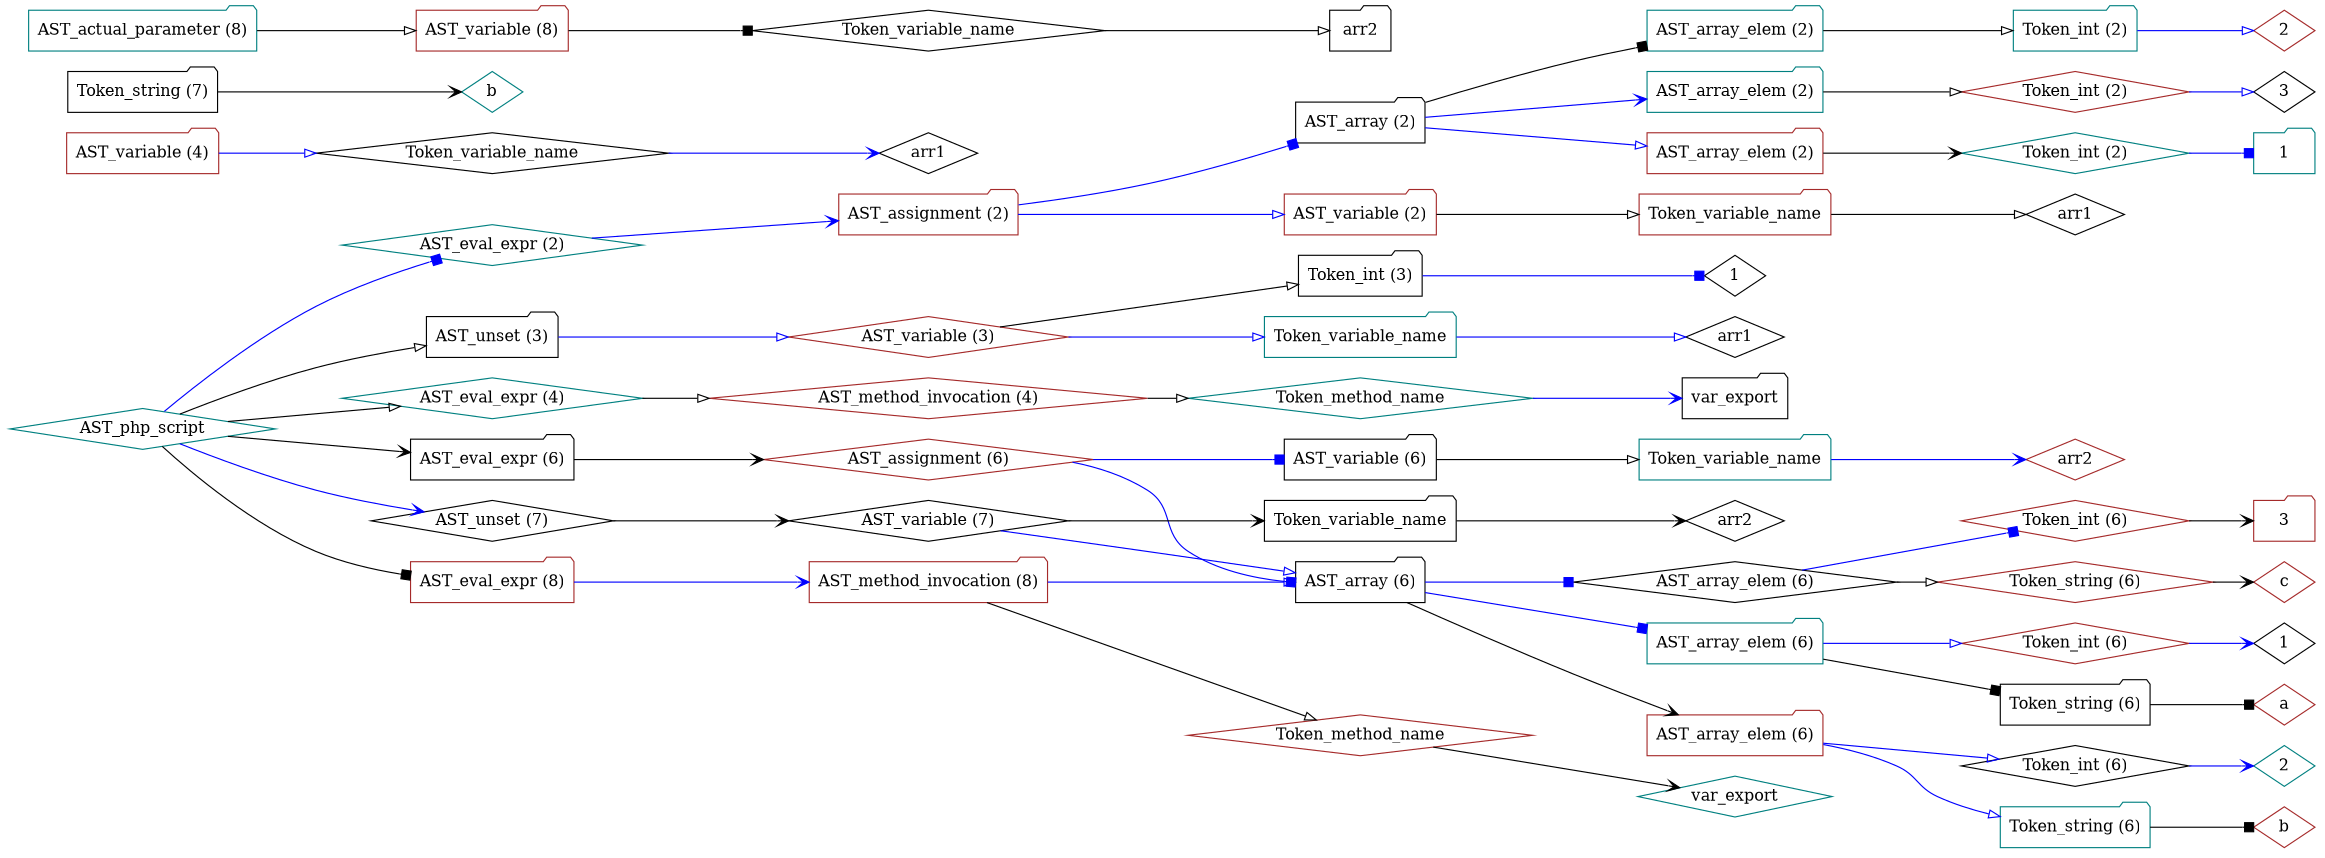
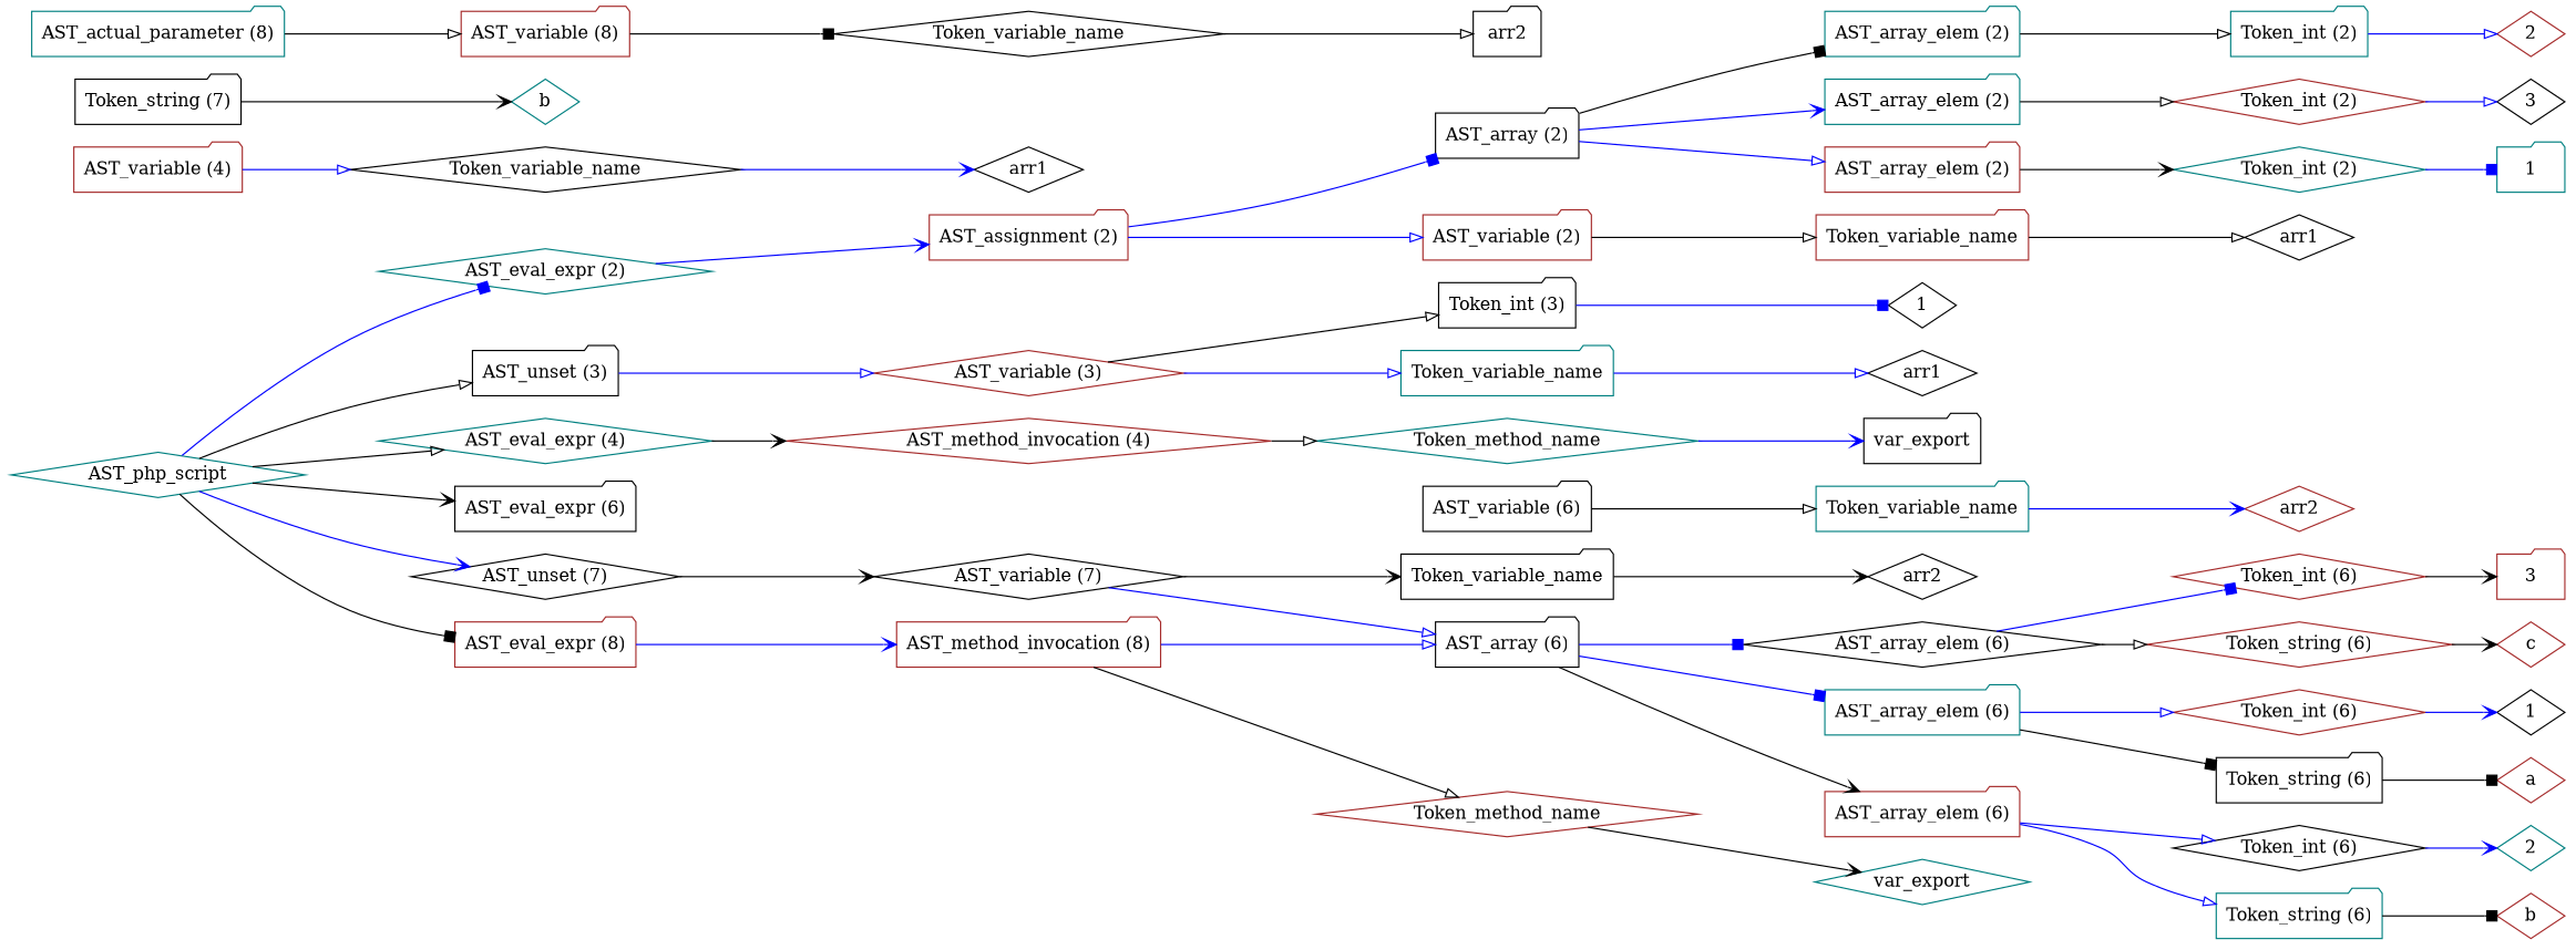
  digraph {
    rankdir=LR
    node [color=black shape=diamond]
    edge [arrowhead=onormal color=blue]
    n1 [color=teal label=AST_php_script]
    n2 [color=teal label="AST_eval_expr (2)"]
    n3 [label="AST_unset (3)" shape=folder]
    n4 [color=teal label="AST_eval_expr (4)"]
    n5 [label="AST_eval_expr (6)" shape=folder]
    n6 [label="AST_unset (7)"]
    n7 [color=brown label="AST_eval_expr (8)" shape=folder]
    n8 [color=brown label="AST_assignment (2)" shape=folder]
    n9 [color=brown label="AST_variable (3)"]
    n10 [color=brown label="AST_method_invocation (4)"]
-   n11 [color=brown label="AST_assignment (6)"]
    n12 [label="AST_variable (7)"]
    n13 [color=brown label="AST_method_invocation (8)" shape=folder]
    n14 [color=brown label="AST_variable (2)" shape=folder]
    n15 [label="AST_array (2)" shape=folder]
    n16 [color=brown label=Token_variable_name shape=folder]
    n17 [color=brown label="AST_array_elem (2)" shape=folder]
    n18 [color=teal label="AST_array_elem (2)" shape=folder]
    n19 [color=teal label="AST_array_elem (2)" shape=folder]
    n20 [label=arr1]
    n21 [color=teal label="Token_int (2)"]
    n22 [color=teal label="Token_int (2)" shape=folder]
    n23 [color=brown label="Token_int (2)"]
    n24 [color=teal label=1 shape=folder]
    n25 [color=brown label=2]
    n26 [label=3]
    n27 [color=teal label=Token_variable_name shape=folder]
    n28 [label="Token_int (3)" shape=folder]
    n29 [label=arr1]
    n30 [label=1]
    n31 [color=teal label=Token_method_name]
    n32 [label=var_export shape=folder]
    n33 [color=brown label="AST_variable (4)" shape=folder]
    n34 [label=Token_variable_name]
    n35 [label=arr1]
    n36 [label="AST_variable (6)" shape=folder]
    n37 [label="AST_array (6)" shape=folder]
    n38 [color=teal label=Token_variable_name shape=folder]
    n39 [color=teal label="AST_array_elem (6)" shape=folder]
    n40 [color=brown label="AST_array_elem (6)" shape=folder]
    n41 [label="AST_array_elem (6)"]
    n42 [color=brown label=arr2]
    n43 [label="Token_string (6)" shape=folder]
    n44 [color=brown label="Token_int (6)"]
    n45 [color=teal label="Token_string (6)" shape=folder]
    n46 [label="Token_int (6)"]
    n47 [color=brown label="Token_string (6)"]
    n48 [color=brown label="Token_int (6)"]
    n49 [color=brown label=a]
    n50 [label=1]
    n51 [color=brown label=b]
    n52 [color=teal label=2]
    n53 [color=brown label=c]
    n54 [color=brown label=3 shape=folder]
    n55 [label=Token_variable_name shape=folder]
    n56 [label=arr2]
    n57 [label="Token_string (7)" shape=folder]
    n58 [color=teal label=b]
    n59 [color=brown label=Token_method_name]
    n60 [color=teal label=var_export]
    n61 [color=teal label="AST_actual_parameter (8)" shape=folder]
    n62 [color=brown label="AST_variable (8)" shape=folder]
    n63 [label=Token_variable_name]
    n64 [label=arr2 shape=folder]
    n1 -> n2 [arrowhead=box]
    n1 -> n3 [color=black]
    n1 -> n4 [color=black]
    n1 -> n5 [arrowhead=vee color=black]
    n1 -> n6 [arrowhead=vee]
    n1 -> n7 [arrowhead=box color=black]
    n2 -> n8 [arrowhead=vee]
    n3 -> n9
-   n4 -> n10 [color=black]
-   n5 -> n11 [arrowhead=vee color=black]
+   n4 -> n10 [arrowhead=vee color=black]
    n6 -> n12 [arrowhead=vee color=black]
    n7 -> n13 [arrowhead=vee]
    n8 -> n14
    n8 -> n15 [arrowhead=box]
    n9 -> n27
    n9 -> n28 [color=black]
    n10 -> n31 [color=black]
-   n11 -> n36 [arrowhead=box]
-   n11 -> n37 [arrowhead=box]
    n12 -> n37
    n12 -> n55 [arrowhead=vee color=black]
    n13 -> n37
    n13 -> n59 [color=black]
    n14 -> n16 [color=black]
    n15 -> n17
    n15 -> n18 [arrowhead=box color=black]
    n15 -> n19 [arrowhead=vee]
    n16 -> n20 [color=black]
    n17 -> n21 [arrowhead=vee color=black]
    n18 -> n22 [color=black]
    n19 -> n23 [color=black]
    n21 -> n24 [arrowhead=box]
    n22 -> n25
    n23 -> n26
    n27 -> n29
    n28 -> n30 [arrowhead=box]
    n31 -> n32 [arrowhead=vee]
    n33 -> n34
    n34 -> n35 [arrowhead=vee]
    n36 -> n38 [color=black]
    n37 -> n39 [arrowhead=box]
    n37 -> n40 [arrowhead=vee color=black]
    n37 -> n41 [arrowhead=box]
    n38 -> n42 [arrowhead=vee]
    n39 -> n43 [arrowhead=box color=black]
    n39 -> n44
    n40 -> n45
    n40 -> n46
    n41 -> n47 [color=black]
    n41 -> n48 [arrowhead=box]
    n43 -> n49 [arrowhead=box color=black]
    n44 -> n50 [arrowhead=vee]
    n45 -> n51 [arrowhead=box color=black]
    n46 -> n52 [arrowhead=vee]
    n47 -> n53 [arrowhead=vee color=black]
    n48 -> n54 [arrowhead=vee color=black]
    n55 -> n56 [arrowhead=vee color=black]
    n57 -> n58 [arrowhead=vee color=black]
    n59 -> n60 [arrowhead=vee color=black]
    n61 -> n62 [color=black]
    n62 -> n63 [arrowhead=box color=black]
    n63 -> n64 [color=black]
  }
